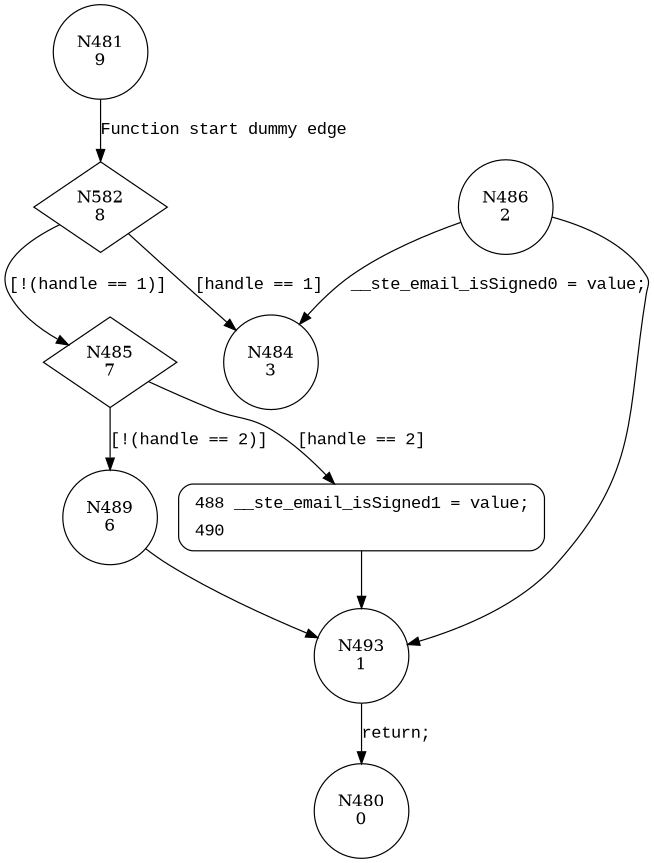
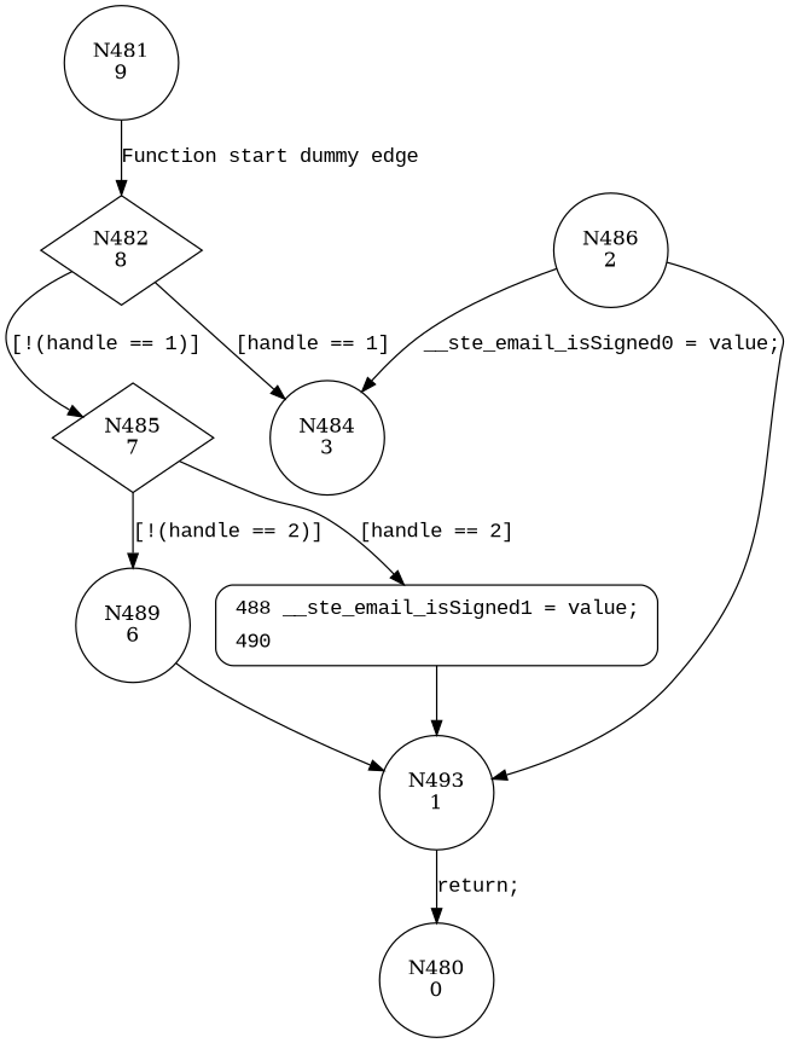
  digraph {
    node [shape=circle]
    edge [fontname="Courier New"]
    n1 [label="N481\n9"]
-   n2 [label="N582\n8" shape=diamond]
+   n2 [label="N482\n8" shape=diamond]
    n3 [label="N484\n3"]
    n4 [label="N485\n7" shape=diamond]
    n5 [fillcolor=white fontname="Courier New" label=<<table border="0" cellborder="0" cellpadding="3" bgcolor="white"><tr><td align="right">488</td><td align="left">__ste_email_isSigned1 = value;</td></tr><tr><td align="right">490</td><td align="left"></td></tr></table>> penwidth=1 shape=Mrecord style="filled,bold"]
    n6 [label="N489\n6"]
    n7 [label="N486\n2"]
    n8 [label="N493\n1"]
    n9 [label="N480\n0"]
    n1 -> n2 [label="Function start dummy edge"]
    n2 -> n3 [label="[handle == 1]"]
    n2 -> n4 [label="[!(handle == 1)]"]
    n4 -> n5 [label="[handle == 2]"]
    n4 -> n6 [label="[!(handle == 2)]"]
    n5 -> n8 [fontname=""]
    n6 -> n8
    n7 -> n3 [label="__ste_email_isSigned0 = value;"]
    n7 -> n8
    n8 -> n9 [label="return;"]
  }
